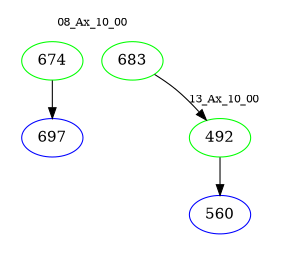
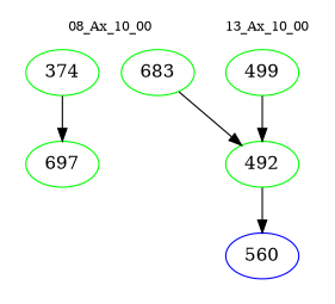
  digraph {
    node [color=green]
    edge [color=black]
    n1 [label=683]
-   n2 [label=674]
-   n3 [color=blue label=697]
+   n2 [label=374]
+   n3 [label=697]
+   n4 [label=499]
    n5 [label=492]
    n6 [color=blue label=560]
    subgraph cluster_1 {
      color=white
      fontsize=10
      label="08_Ax_10_00"
      n1
      n2
      n3
    }
    subgraph cluster_2 {
      color=white
      fontsize=10
      label="13_Ax_10_00"
+     n4
      n5
      n6
    }
    n1 -> n5
    n2 -> n3
+   n4 -> n5
    n5 -> n6
  }
